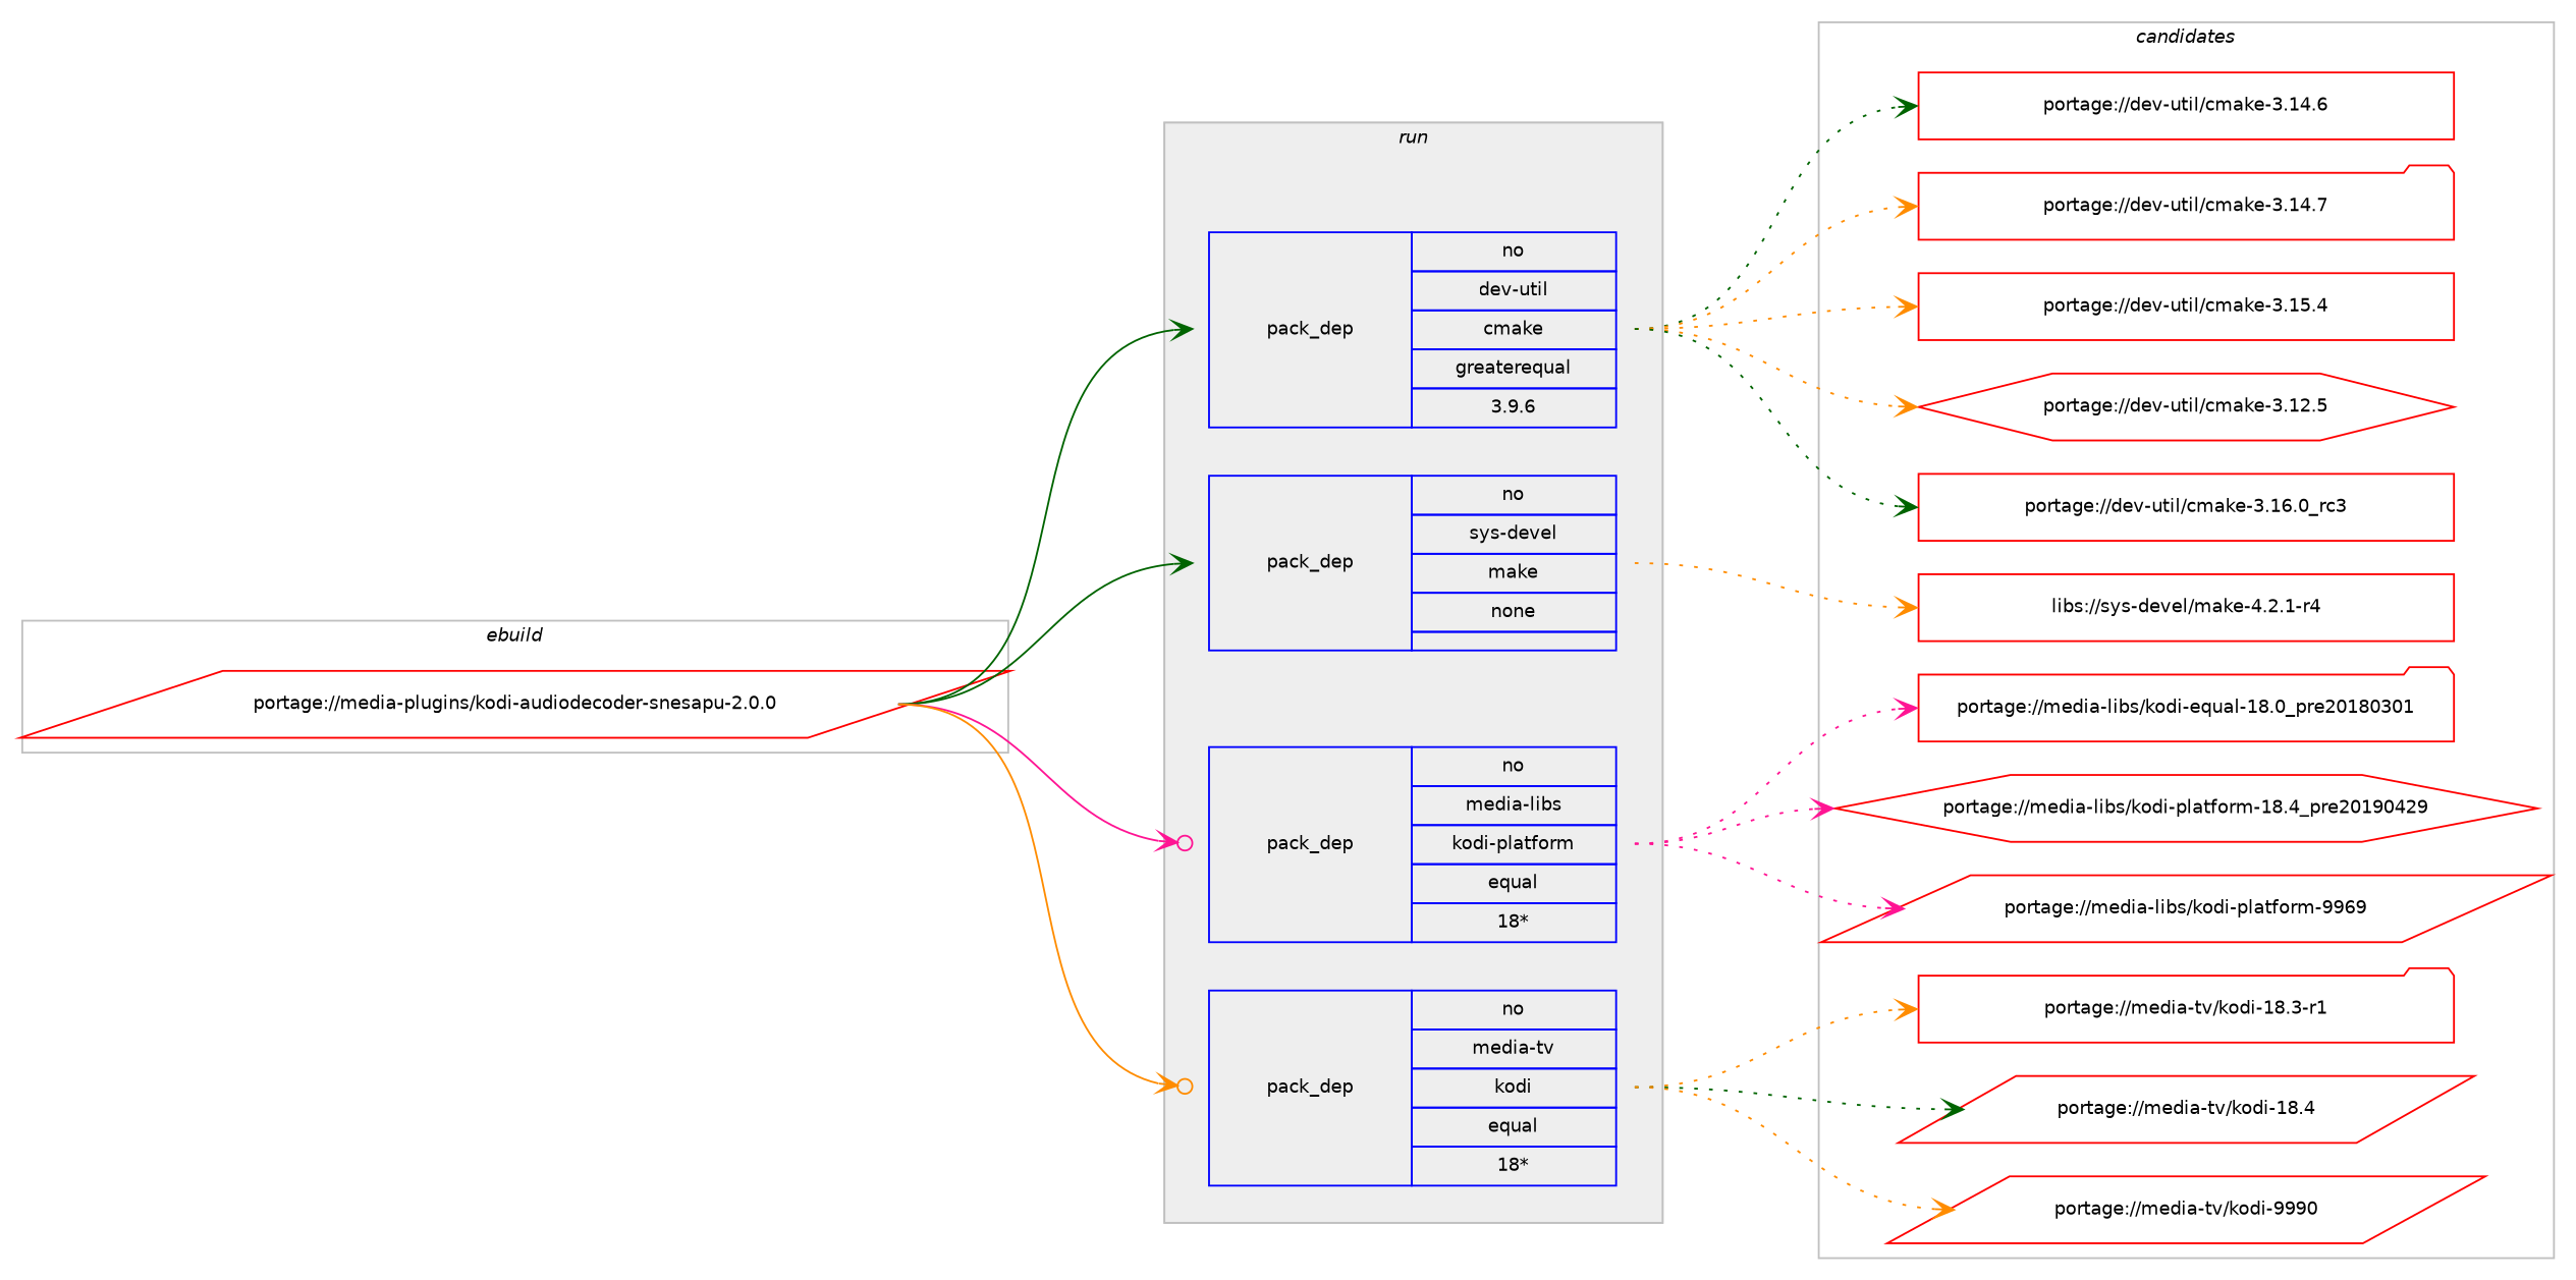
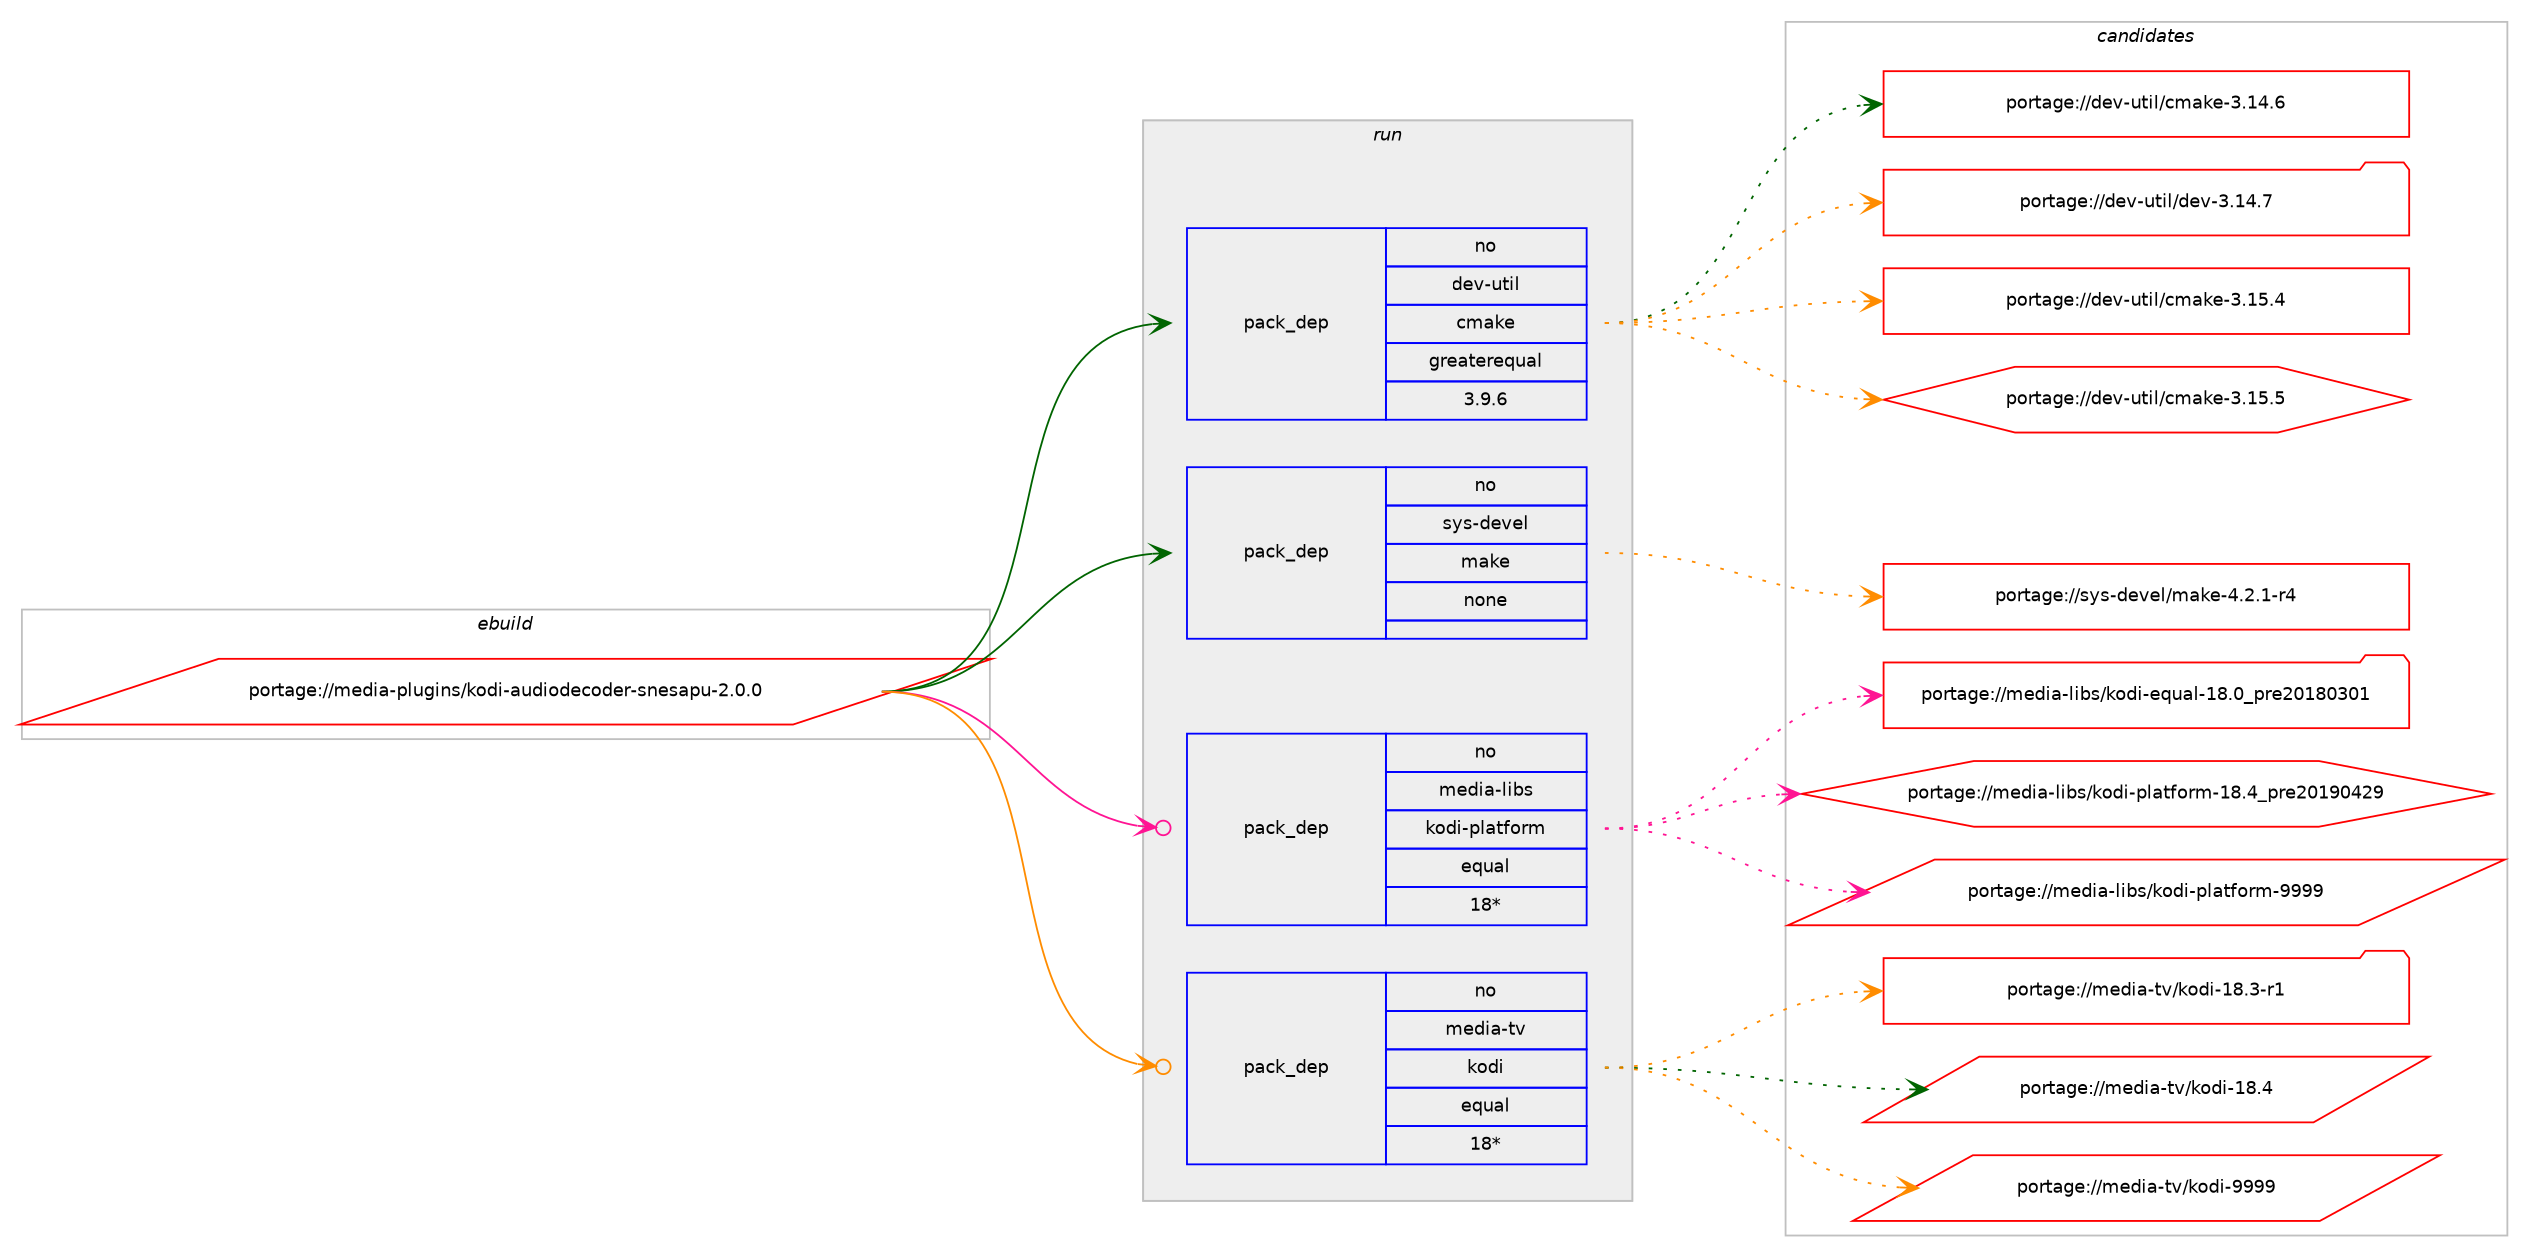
  digraph {
    compound=true
    concentrate=true
    fontname=Helvetica
    fontsize=10
    newrank=true
    rankdir=LR
    ranksep=1.5
    node [color=red fontname=Helvetica fontsize=10 shape=parallelogram]
    edge [arrowhead=vee color=darkorange headport=w style=dotted tailport=e weight=100]
    n1 [label="portage://media-plugins/kodi-audiodecoder-snesapu-2.0.0" width=4]
    n2 [color=blue label=<<TABLE BORDER="0" CELLBORDER="1" CELLSPACING="0" CELLPADDING="4" WIDTH="220"><TR><TD ROWSPAN="6" CELLPADDING="30">pack_dep</TD></TR><TR><TD WIDTH="110">no</TD></TR><TR><TD>dev-util</TD></TR><TR><TD>cmake</TD></TR><TR><TD>greaterequal</TD></TR><TR><TD>3.9.6</TD></TR></TABLE>> shape=none]
    n3 [color=blue label=<<TABLE BORDER="0" CELLBORDER="1" CELLSPACING="0" CELLPADDING="4" WIDTH="220"><TR><TD ROWSPAN="6" CELLPADDING="30">pack_dep</TD></TR><TR><TD WIDTH="110">no</TD></TR><TR><TD>sys-devel</TD></TR><TR><TD>make</TD></TR><TR><TD>none</TD></TR><TR><TD></TD></TR></TABLE>> shape=none]
    n4 [color=blue label=<<TABLE BORDER="0" CELLBORDER="1" CELLSPACING="0" CELLPADDING="4" WIDTH="220"><TR><TD ROWSPAN="6" CELLPADDING="30">pack_dep</TD></TR><TR><TD WIDTH="110">no</TD></TR><TR><TD>media-libs</TD></TR><TR><TD>kodi-platform</TD></TR><TR><TD>equal</TD></TR><TR><TD>18*</TD></TR></TABLE>> shape=none]
    n5 [color=blue label=<<TABLE BORDER="0" CELLBORDER="1" CELLSPACING="0" CELLPADDING="4" WIDTH="220"><TR><TD ROWSPAN="6" CELLPADDING="30">pack_dep</TD></TR><TR><TD WIDTH="110">no</TD></TR><TR><TD>media-tv</TD></TR><TR><TD>kodi</TD></TR><TR><TD>equal</TD></TR><TR><TD>18*</TD></TR></TABLE>> shape=none]
    n6 [label="portage://dev-util/cmake-3.14.6" shape=box width=4]
-   n7 [label="portage://dev-util/cmake-3.14.7" shape=folder width=4]
+   n7 [label="portage://dev-util/dev-3.14.7" shape=folder width=4]
    n8 [label="portage://dev-util/cmake-3.15.4" shape=box width=4]
-   n9 [label="portage://dev-util/cmake-3.12.5" shape=hexagon width=4]
-   n10 [label="portage://dev-util/cmake-3.16.0_rc3" shape=box width=4]
-   n11 [label="libs://sys-devel/make-4.2.1-r4" shape=box width=4]
+   n9 [label="portage://dev-util/cmake-3.15.5" shape=hexagon width=4]
+   n11 [label="portage://sys-devel/make-4.2.1-r4" shape=box width=4]
    n12 [label="portage://media-libs/kodi-equal-18.0_pre20180301" shape=folder width=4]
    n13 [label="portage://media-libs/kodi-platform-18.4_pre20190429" shape=hexagon width=4]
-   n14 [label="portage://media-libs/kodi-platform-9969" width=4]
+   n14 [label="portage://media-libs/kodi-platform-9999" width=4]
    n15 [label="portage://media-tv/kodi-18.3-r1" shape=folder width=4]
    n16 [label="portage://media-tv/kodi-18.4" width=4]
-   n17 [label="portage://media-tv/kodi-9990" width=4]
+   n17 [label="portage://media-tv/kodi-9999" width=4]
    subgraph cluster_1 {
      color=gray
      label=<<i>ebuild</i>>
      rank=same
      n1
    }
    subgraph cluster_2 {
      color=gray
      label=<<i>dependencies</i>>
      subgraph cluster_3 {
        color=gray
        fillcolor="#eeeeee"
        label=<<i>compile</i>>
        style=filled
        subgraph sub_4 {
          color=gray
          fillcolor="#eeeeee"
          label=<<i>compile</i>>
          style=filled
          n2
        }
        subgraph sub_5 {
          color=gray
          fillcolor="#eeeeee"
          label=<<i>compile</i>>
          style=filled
          n3
        }
      }
      subgraph cluster_6 {
        color=gray
        fillcolor="#eeeeee"
        label=<<i>compile and run</i>>
        style=filled
        subgraph sub_7 {
          color=gray
          fillcolor="#eeeeee"
          label=<<i>compile and run</i>>
          style=filled
          n4
        }
        subgraph sub_8 {
          color=gray
          fillcolor="#eeeeee"
          label=<<i>compile and run</i>>
          style=filled
          n5
        }
      }
      subgraph cluster_9 {
        color=gray
        fillcolor="#eeeeee"
        label=<<i>run</i>>
        style=filled
      }
    }
    subgraph cluster_10 {
      color=gray
      label=<<i>candidates</i>>
      rank=same
      subgraph sub_11 {
        color=black
        label=<<i>candidates</i>>
        nodesep=1
        rank=same
        n6
        n7
        n8
        n9
-       n10
      }
      subgraph sub_12 {
        color=black
        label=<<i>candidates</i>>
        nodesep=1
        rank=same
        n11
      }
      subgraph sub_13 {
        color=black
        label=<<i>candidates</i>>
        nodesep=1
        rank=same
        n12
        n13
        n14
      }
      subgraph sub_14 {
        color=black
        label=<<i>candidates</i>>
        nodesep=1
        rank=same
        n15
        n16
        n17
      }
    }
    n1 -> n2 [color=darkgreen style=solid weight=20]
    n1 -> n3 [color=darkgreen style=solid weight=20]
    n1 -> n4 [arrowhead=odotvee color=deeppink style=solid weight=20]
    n1 -> n5 [arrowhead=odotvee style=solid weight=20]
    n2 -> n6 [color=darkgreen]
    n2 -> n7
    n2 -> n8
    n2 -> n9
-   n2 -> n10 [color=darkgreen]
    n3 -> n11
    n4 -> n12 [color=deeppink]
    n4 -> n13 [color=deeppink]
    n4 -> n14 [color=deeppink]
    n5 -> n15
    n5 -> n16 [color=darkgreen]
    n5 -> n17
  }
